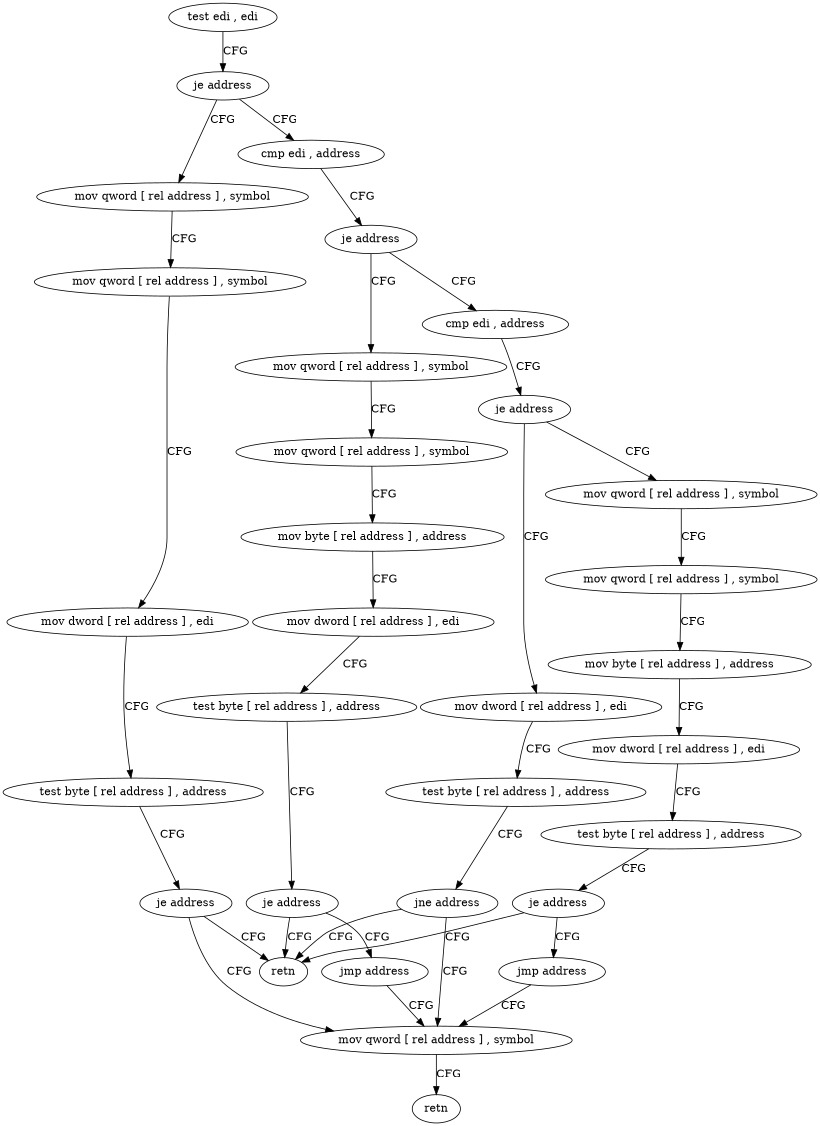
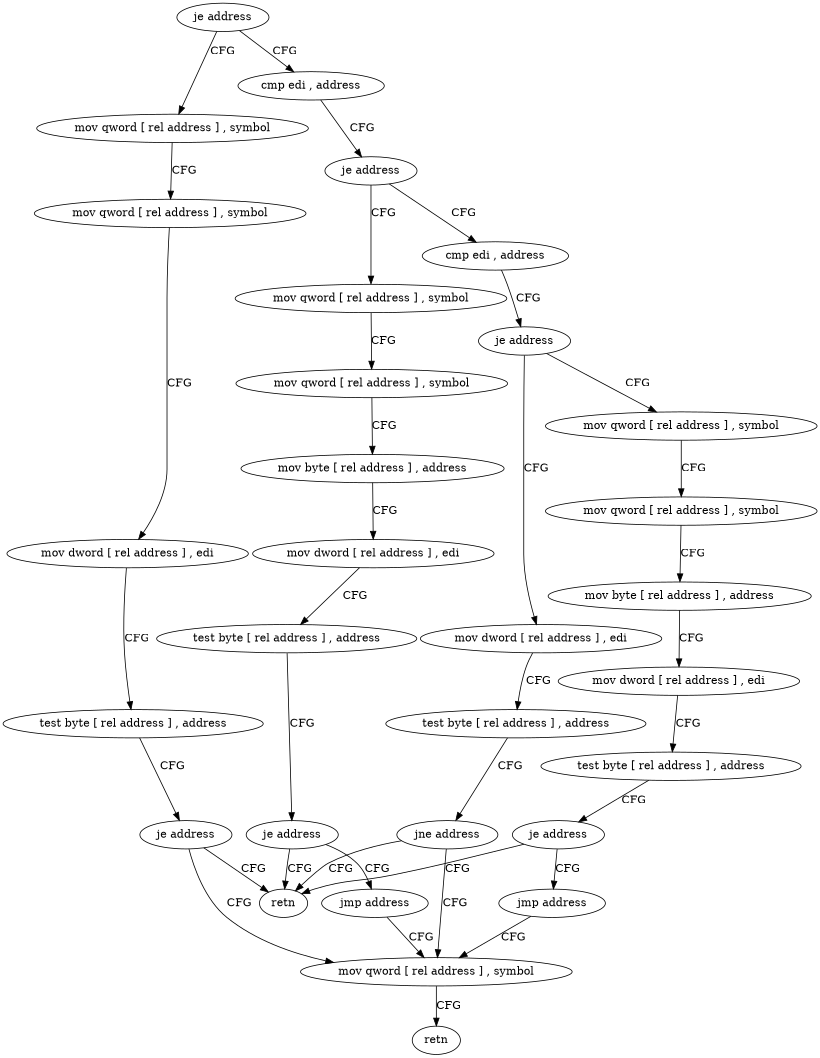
  digraph {
-   n1 [label="test edi , edi"]
    n2 [label="je address"]
    n3 [label="mov qword [ rel address ] , symbol"]
    n4 [label="cmp edi , address"]
    n5 [label="mov qword [ rel address ] , symbol"]
    n6 [label="je address"]
    n7 [label="mov dword [ rel address ] , edi"]
    n8 [label="test byte [ rel address ] , address"]
    n9 [label="je address"]
    n10 [label=retn]
    n11 [label="mov qword [ rel address ] , symbol"]
    n12 [label=retn]
    n13 [label="mov qword [ rel address ] , symbol"]
    n14 [label="cmp edi , address"]
    n15 [label="mov qword [ rel address ] , symbol"]
    n16 [label="je address"]
    n17 [label="mov byte [ rel address ] , address"]
    n18 [label="mov dword [ rel address ] , edi"]
    n19 [label="test byte [ rel address ] , address"]
    n20 [label="je address"]
    n21 [label="jmp address"]
    n22 [label="mov qword [ rel address ] , symbol"]
    n23 [label="mov dword [ rel address ] , edi"]
    n24 [label="mov qword [ rel address ] , symbol"]
    n25 [label="test byte [ rel address ] , address"]
    n26 [label="mov byte [ rel address ] , address"]
    n27 [label="mov dword [ rel address ] , edi"]
    n28 [label="test byte [ rel address ] , address"]
    n29 [label="je address"]
    n30 [label="jmp address"]
    n31 [label="jne address"]
-   n1 -> n2 [label=CFG]
    n2 -> n3 [label=CFG]
    n2 -> n4 [label=CFG]
    n3 -> n5 [label=CFG]
    n4 -> n6 [label=CFG]
    n5 -> n7 [label=CFG]
    n6 -> n13 [label=CFG]
    n6 -> n14 [label=CFG]
    n7 -> n8 [label=CFG]
    n8 -> n9 [label=CFG]
    n9 -> n10 [label=CFG]
    n9 -> n11 [label=CFG]
    n11 -> n12 [label=CFG]
    n13 -> n15 [label=CFG]
    n14 -> n16 [label=CFG]
    n15 -> n17 [label=CFG]
    n16 -> n22 [label=CFG]
    n16 -> n23 [label=CFG]
    n17 -> n18 [label=CFG]
    n18 -> n19 [label=CFG]
    n19 -> n20 [label=CFG]
    n20 -> n10 [label=CFG]
    n20 -> n21 [label=CFG]
    n21 -> n11 [label=CFG]
    n22 -> n24 [label=CFG]
    n23 -> n25 [label=CFG]
    n24 -> n26 [label=CFG]
    n25 -> n31 [label=CFG]
    n26 -> n27 [label=CFG]
    n27 -> n28 [label=CFG]
    n28 -> n29 [label=CFG]
    n29 -> n10 [label=CFG]
    n29 -> n30 [label=CFG]
    n30 -> n11 [label=CFG]
    n31 -> n10 [label=CFG]
    n31 -> n11 [label=CFG]
  }
